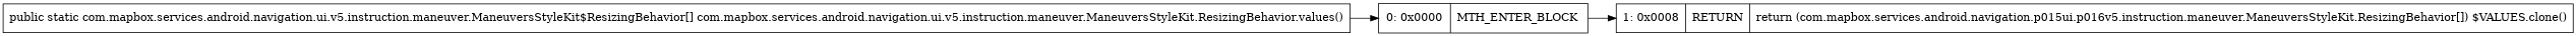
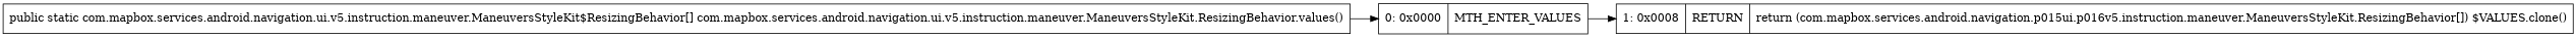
  digraph {
    rankdir=LR
    node [shape=record]
-   n1 [label="{0\:\ 0x0000|MTH_ENTER_BLOCK\l}"]
+   n1 [label="{0\:\ 0x0000|MTH_ENTER_VALUES\l}"]
    n2 [label="{1\:\ 0x0008|RETURN\l|return (com.mapbox.services.android.navigation.p015ui.p016v5.instruction.maneuver.ManeuversStyleKit.ResizingBehavior[]) $VALUES.clone()\l}"]
    n3 [label="{public static com.mapbox.services.android.navigation.ui.v5.instruction.maneuver.ManeuversStyleKit$ResizingBehavior[] com.mapbox.services.android.navigation.ui.v5.instruction.maneuver.ManeuversStyleKit.ResizingBehavior.values() }"]
    n1 -> n2
    n3 -> n1
  }
